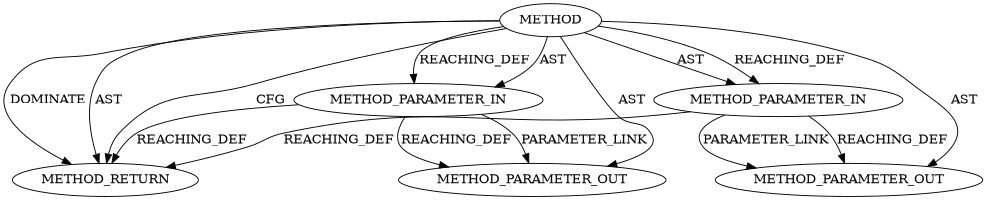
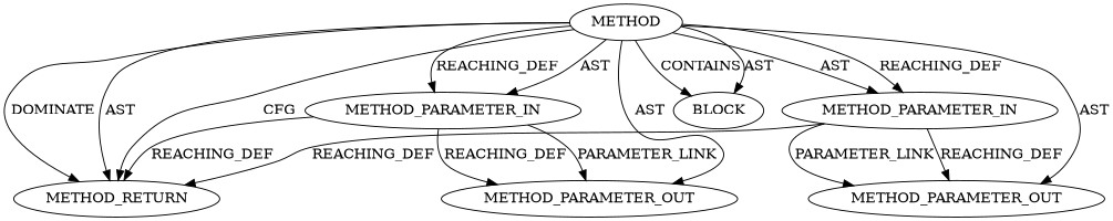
  digraph {
    fontname="DejaVu Serif"
    node [CODE="<empty>" EVALUATION_STRATEGY=BY_VALUE ORDER=2 TYPE_FULL_NAME=ANY fontname="DejaVu Serif" IS_VARIADIC=false]
    edge [fontname="DejaVu Serif"]
    n1 [CODE=RET label=METHOD_RETURN IS_VARIADIC=""]
    n2 [AST_PARENT_FULL_NAME="<global>" AST_PARENT_TYPE=NAMESPACE_BLOCK FILENAME="<empty>" FULL_NAME=clean_acked_data_enable IS_EXTERNAL=true NAME=clean_acked_data_enable ORDER=0 label=METHOD EVALUATION_STRATEGY="" TYPE_FULL_NAME="" IS_VARIADIC=""]
+   n3 [ARGUMENT_INDEX=1 ORDER=1 label=BLOCK EVALUATION_STRATEGY="" IS_VARIADIC=""]
    n4 [CODE=p1 INDEX=1 NAME=p1 ORDER=1 label=METHOD_PARAMETER_OUT]
    n5 [CODE=p2 INDEX=2 NAME=p2 label=METHOD_PARAMETER_IN]
    n6 [CODE=p1 INDEX=1 NAME=p1 ORDER=1 label=METHOD_PARAMETER_IN]
    n7 [CODE=p2 INDEX=2 NAME=p2 label=METHOD_PARAMETER_OUT]
    n2 -> n1 [label=AST]
    n2 -> n1 [label=CFG]
    n2 -> n1 [label=DOMINATE]
+   n2 -> n3 [label=CONTAINS]
+   n2 -> n3 [label=AST]
    n2 -> n4 [label=AST]
    n2 -> n5 [label=REACHING_DEF]
    n2 -> n5 [label=AST]
    n2 -> n6 [label=AST]
    n2 -> n6 [label=REACHING_DEF]
    n2 -> n7 [label=AST]
    n5 -> n1 [VARIABLE=p2 label=REACHING_DEF]
    n5 -> n7 [VARIABLE=p2 label=REACHING_DEF]
    n5 -> n7 [label=PARAMETER_LINK]
    n6 -> n1 [VARIABLE=p1 label=REACHING_DEF]
    n6 -> n4 [label=PARAMETER_LINK]
    n6 -> n4 [VARIABLE=p1 label=REACHING_DEF]
  }
